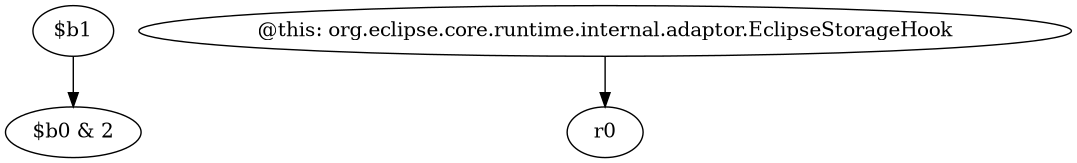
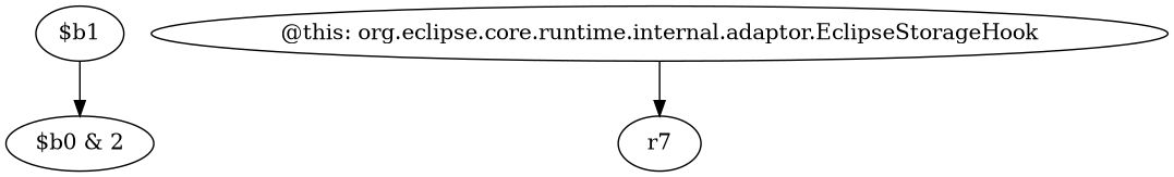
  digraph {
    n1 [label="$b0 & 2"]
    n2 [label="$b1"]
    n3 [label="@this: org.eclipse.core.runtime.internal.adaptor.EclipseStorageHook"]
-   n4 [label=r0]
+   n4 [label=r7]
    n2 -> n1
    n3 -> n4
  }
